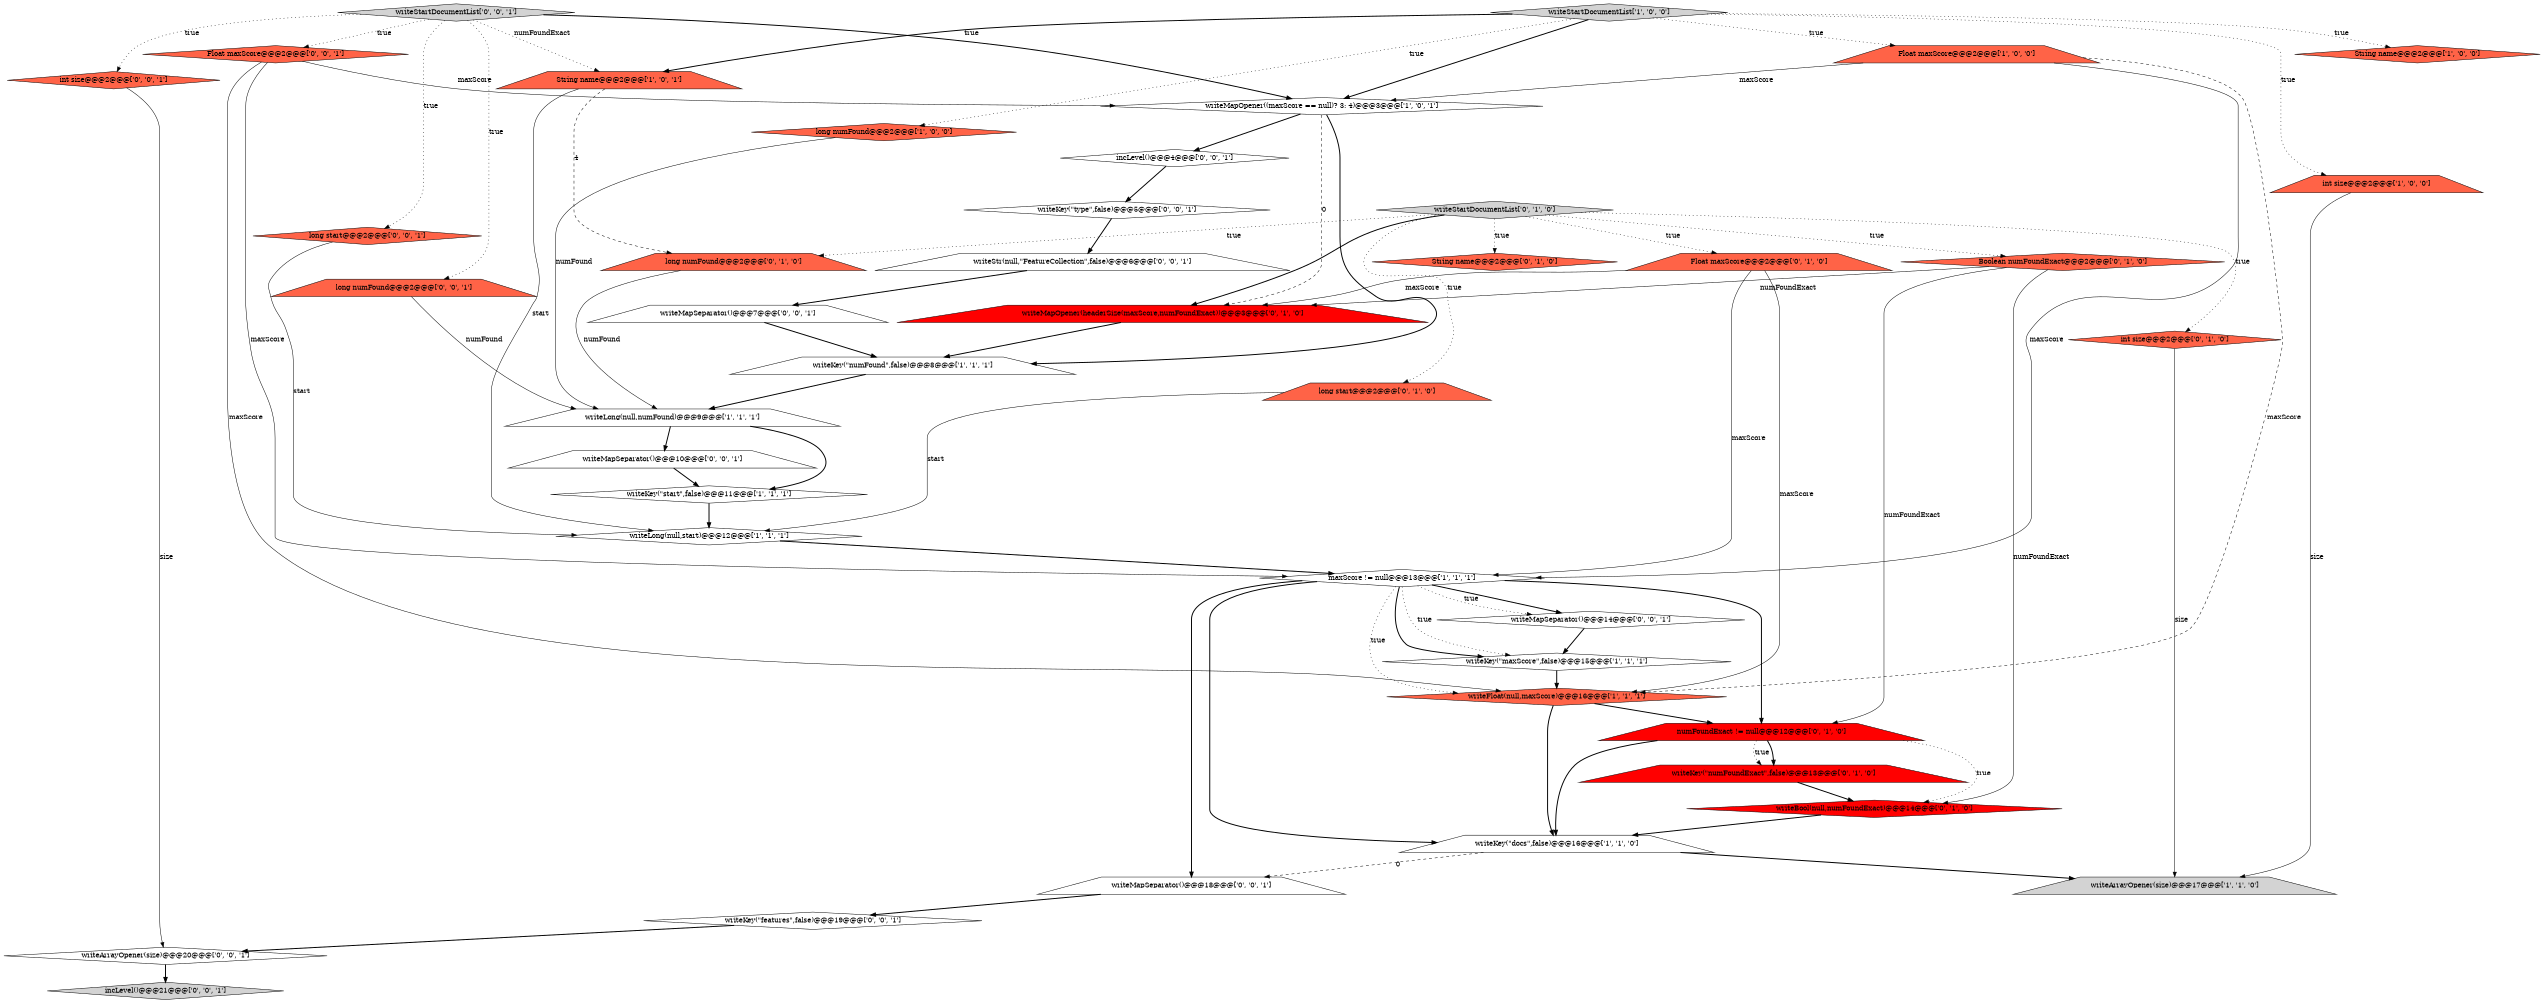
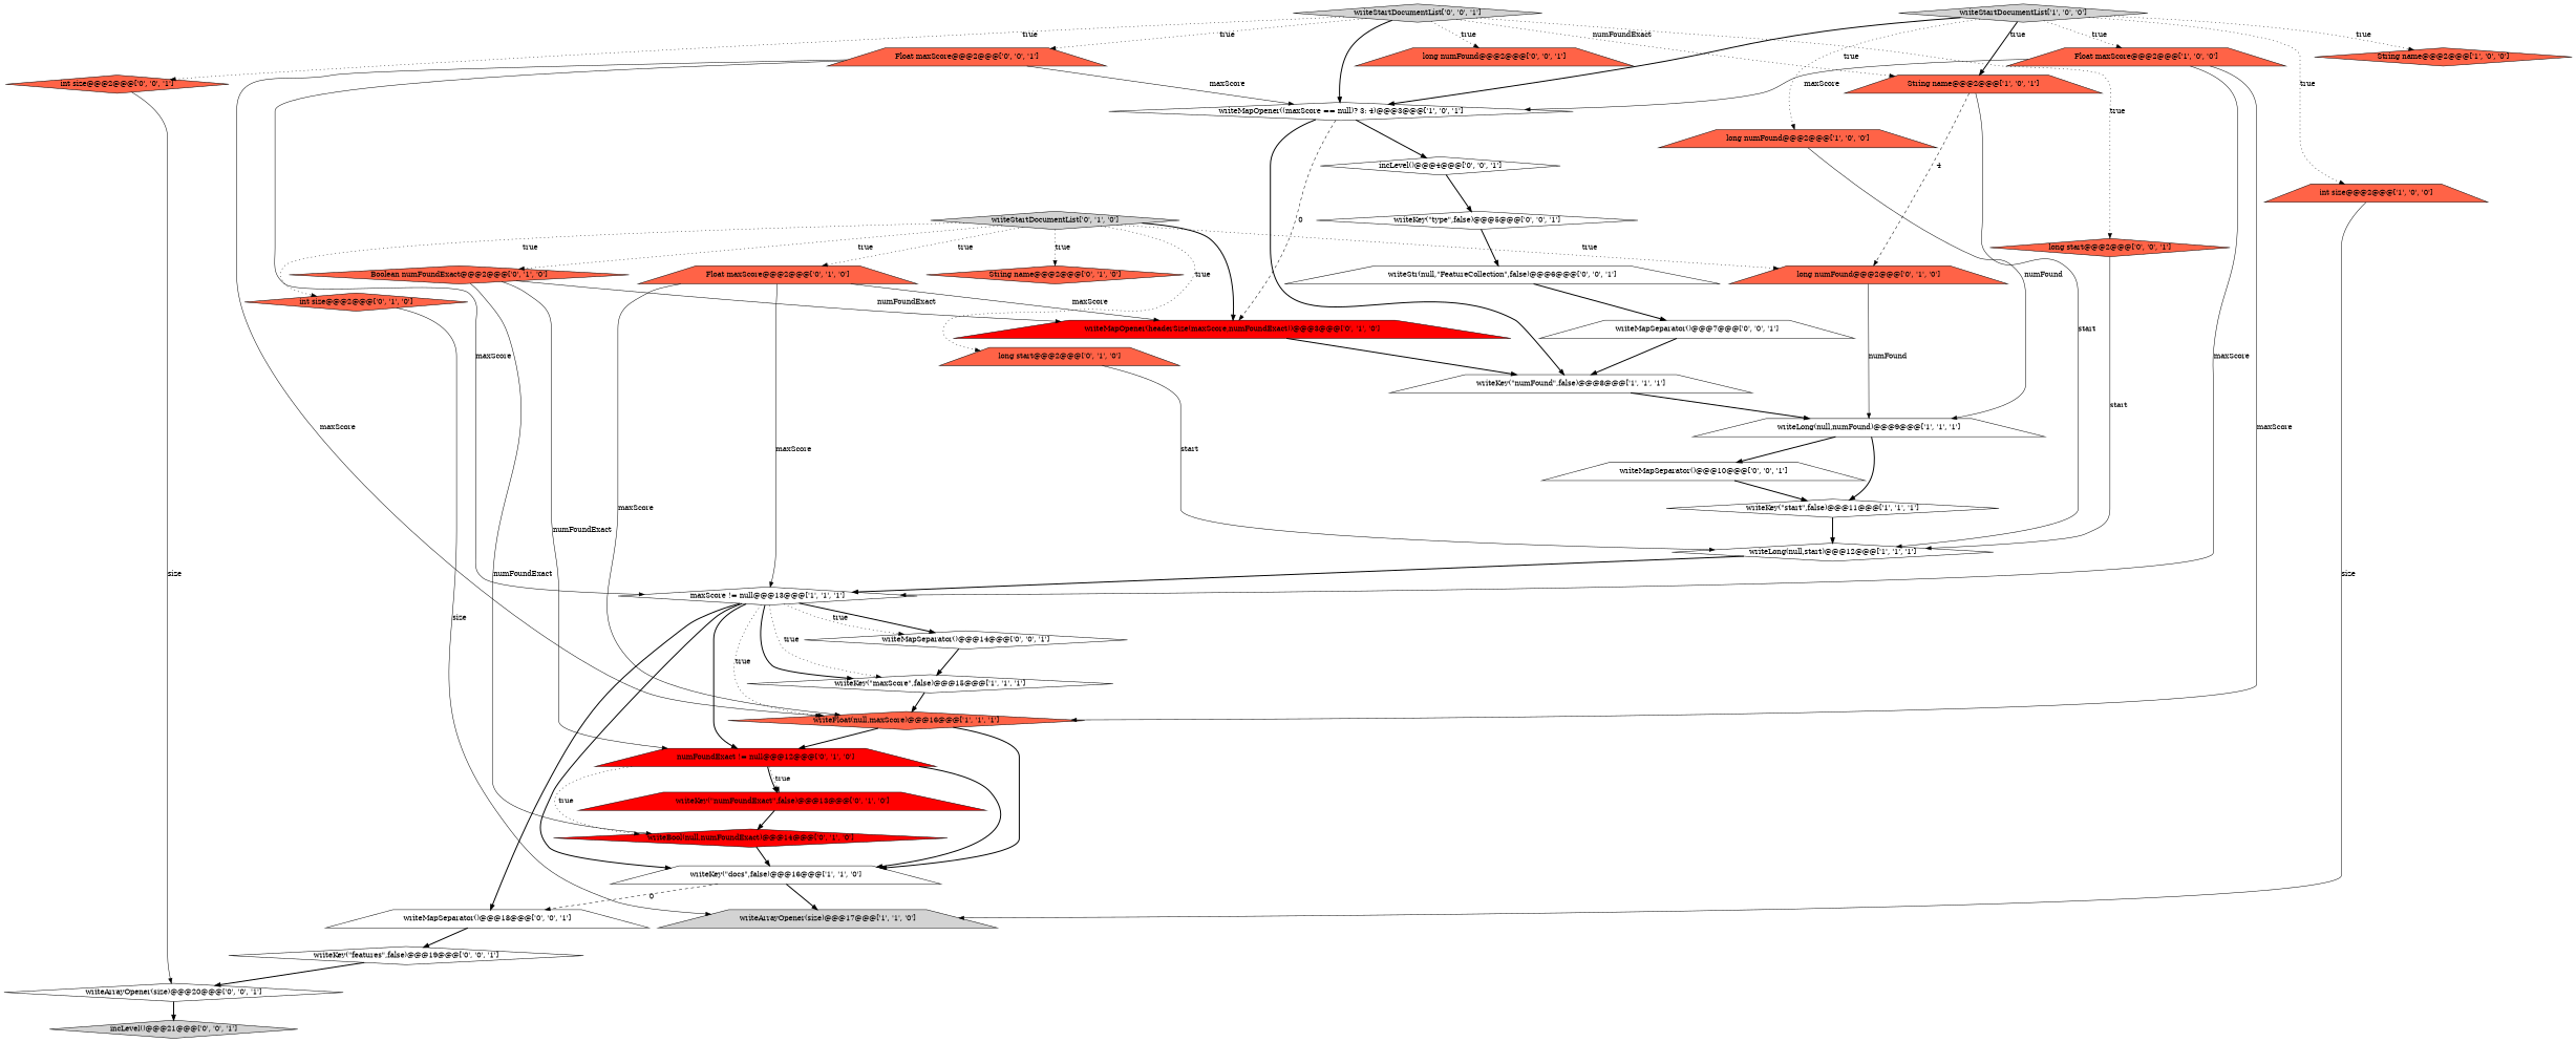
  digraph {
    node [fillcolor=white shape=diamond style=filled]
    edge [style=bold]
    n1 [fillcolor=tomato label="int size@@@2@@@['0', '1', '0']"]
    n2 [fillcolor=lightgray label="writeArrayOpener(size)@@@17@@@['1', '1', '0']" shape=trapezium]
    n3 [label="writeMapOpener((maxScore == null)? 3: 4)@@@3@@@['1', '0', '1']"]
    n4 [label="writeKey(\"numFound\",false)@@@8@@@['1', '1', '1']" shape=trapezium]
    n5 [fillcolor=red label="writeMapOpener(headerSize(maxScore,numFoundExact))@@@3@@@['0', '1', '0']" shape=trapezium]
    n6 [label="incLevel()@@@4@@@['0', '0', '1']"]
    n7 [label="writeLong(null,numFound)@@@9@@@['1', '1', '1']" shape=trapezium]
    n8 [label="writeKey(\"type\",false)@@@5@@@['0', '0', '1']"]
    n9 [label="writeKey(\"start\",false)@@@11@@@['1', '1', '1']"]
    n10 [label="writeMapSeparator()@@@10@@@['0', '0', '1']" shape=trapezium]
    n11 [fillcolor=tomato label="long start@@@2@@@['0', '1', '0']" shape=trapezium]
    n12 [label="writeLong(null,start)@@@12@@@['1', '1', '1']"]
    n13 [label="maxScore != null@@@13@@@['1', '1', '1']"]
    n14 [fillcolor=lightgray label="incLevel()@@@21@@@['0', '0', '1']"]
    n15 [fillcolor=lightgray label="writeStartDocumentList['0', '0', '1']"]
    n16 [fillcolor=tomato label="String name@@@2@@@['1', '0', '1']" shape=trapezium]
    n17 [fillcolor=tomato label="long numFound@@@2@@@['0', '0', '1']" shape=trapezium]
    n18 [fillcolor=tomato label="int size@@@2@@@['0', '0', '1']"]
    n19 [fillcolor=tomato label="long start@@@2@@@['0', '0', '1']"]
-   n20 [fillcolor=tomato label="Float maxScore@@@2@@@['0', '0', '1']"]
+   n20 [fillcolor=tomato label="Float maxScore@@@2@@@['0', '0', '1']" shape=trapezium]
    n21 [fillcolor=tomato label="long numFound@@@2@@@['0', '1', '0']" shape=trapezium]
    n22 [label="writeArrayOpener(size)@@@20@@@['0', '0', '1']"]
    n23 [fillcolor=tomato label="writeFloat(null,maxScore)@@@16@@@['1', '1', '1']"]
-   n24 [fillcolor=tomato label="long numFound@@@2@@@['1', '0', '0']"]
+   n24 [fillcolor=tomato label="long numFound@@@2@@@['1', '0', '0']" shape=trapezium]
    n25 [label="writeMapSeparator()@@@18@@@['0', '0', '1']" shape=trapezium]
    n26 [fillcolor=red label="numFoundExact != null@@@12@@@['0', '1', '0']" shape=trapezium]
    n27 [label="writeKey(\"docs\",false)@@@16@@@['1', '1', '0']" shape=trapezium]
    n28 [label="writeMapSeparator()@@@14@@@['0', '0', '1']"]
    n29 [label="writeKey(\"maxScore\",false)@@@15@@@['1', '1', '1']"]
    n30 [label="writeKey(\"features\",false)@@@19@@@['0', '0', '1']"]
    n31 [fillcolor=red label="writeBool(null,numFoundExact)@@@14@@@['0', '1', '0']"]
    n32 [fillcolor=red label="writeKey(\"numFoundExact\",false)@@@13@@@['0', '1', '0']" shape=trapezium]
    n33 [fillcolor=tomato label="Boolean numFoundExact@@@2@@@['0', '1', '0']"]
    n34 [label="writeStr(null,\"FeatureCollection\",false)@@@6@@@['0', '0', '1']" shape=trapezium]
    n35 [fillcolor=tomato label="Float maxScore@@@2@@@['1', '0', '0']" shape=trapezium]
    n36 [label="writeMapSeparator()@@@7@@@['0', '0', '1']" shape=trapezium]
    n37 [fillcolor=tomato label="String name@@@2@@@['0', '1', '0']"]
    n38 [fillcolor=tomato label="int size@@@2@@@['1', '0', '0']" shape=trapezium]
    n39 [fillcolor=lightgray label="writeStartDocumentList['1', '0', '0']"]
    n40 [fillcolor=tomato label="String name@@@2@@@['1', '0', '0']"]
    n41 [fillcolor=lightgray label="writeStartDocumentList['0', '1', '0']"]
    n42 [fillcolor=tomato label="Float maxScore@@@2@@@['0', '1', '0']" shape=trapezium]
    n1 -> n2 [label=size style=solid]
    n3 -> n4
    n3 -> n5 [label=0 style=dashed]
    n3 -> n6
    n4 -> n7
    n5 -> n4
    n6 -> n8
    n7 -> n9
    n7 -> n10
    n8 -> n34
    n9 -> n12
    n10 -> n9
    n11 -> n12 [label=start style=solid]
    n12 -> n13
    n13 -> n23 [label=true style=dotted]
    n13 -> n25
    n13 -> n26
    n13 -> n27
    n13 -> n28
    n13 -> n28 [label=true style=dotted]
    n13 -> n29
    n13 -> n29 [label=true style=dotted]
    n15 -> n3
    n15 -> n16 [label=numFoundExact style=dotted]
    n15 -> n17 [label=true style=dotted]
    n15 -> n18 [label=true style=dotted]
    n15 -> n19 [label=true style=dotted]
    n15 -> n20 [label=true style=dotted]
    n16 -> n12 [label=start style=solid]
    n16 -> n21 [label=4 style=dashed]
-   n17 -> n7 [label=numFound style=solid]
    n18 -> n22 [label=size style=solid]
    n19 -> n12 [label=start style=solid]
    n20 -> n3 [label=maxScore style=solid]
    n20 -> n13 [label=maxScore style=solid]
    n20 -> n23 [label=maxScore style=solid]
    n21 -> n7 [label=numFound style=solid]
    n22 -> n14
    n23 -> n26
    n23 -> n27
    n24 -> n7 [label=numFound style=solid]
    n25 -> n30
    n26 -> n27
    n26 -> n31 [label=true style=dotted]
    n26 -> n32
    n26 -> n32 [label=true style=dotted]
    n27 -> n2
    n27 -> n25 [label=0 style=dashed]
    n28 -> n29
    n29 -> n23
    n30 -> n22
    n31 -> n27
    n32 -> n31
    n33 -> n5 [label=numFoundExact style=solid]
    n33 -> n26 [label=numFoundExact style=solid]
    n33 -> n31 [label=numFoundExact style=solid]
    n34 -> n36
    n35 -> n3 [label=maxScore style=solid]
    n35 -> n13 [label=maxScore style=solid]
-   n35 -> n23 [label=maxScore style=dashed]
+   n35 -> n23 [label=maxScore style=solid]
    n36 -> n4
    n38 -> n2 [label=size style=solid]
    n39 -> n3
    n39 -> n16 [label=true]
    n39 -> n24 [label=true style=dotted]
    n39 -> n35 [label=true style=dotted]
    n39 -> n38 [label=true style=dotted]
    n39 -> n40 [label=true style=dotted]
    n41 -> n1 [label=true style=dotted]
    n41 -> n5
    n41 -> n11 [label=true style=dotted]
    n41 -> n21 [label=true style=dotted]
    n41 -> n33 [label=true style=dotted]
    n41 -> n37 [label=true style=dotted]
    n41 -> n42 [label=true style=dotted]
    n42 -> n5 [label=maxScore style=solid]
    n42 -> n13 [label=maxScore style=solid]
    n42 -> n23 [label=maxScore style=solid]
  }
